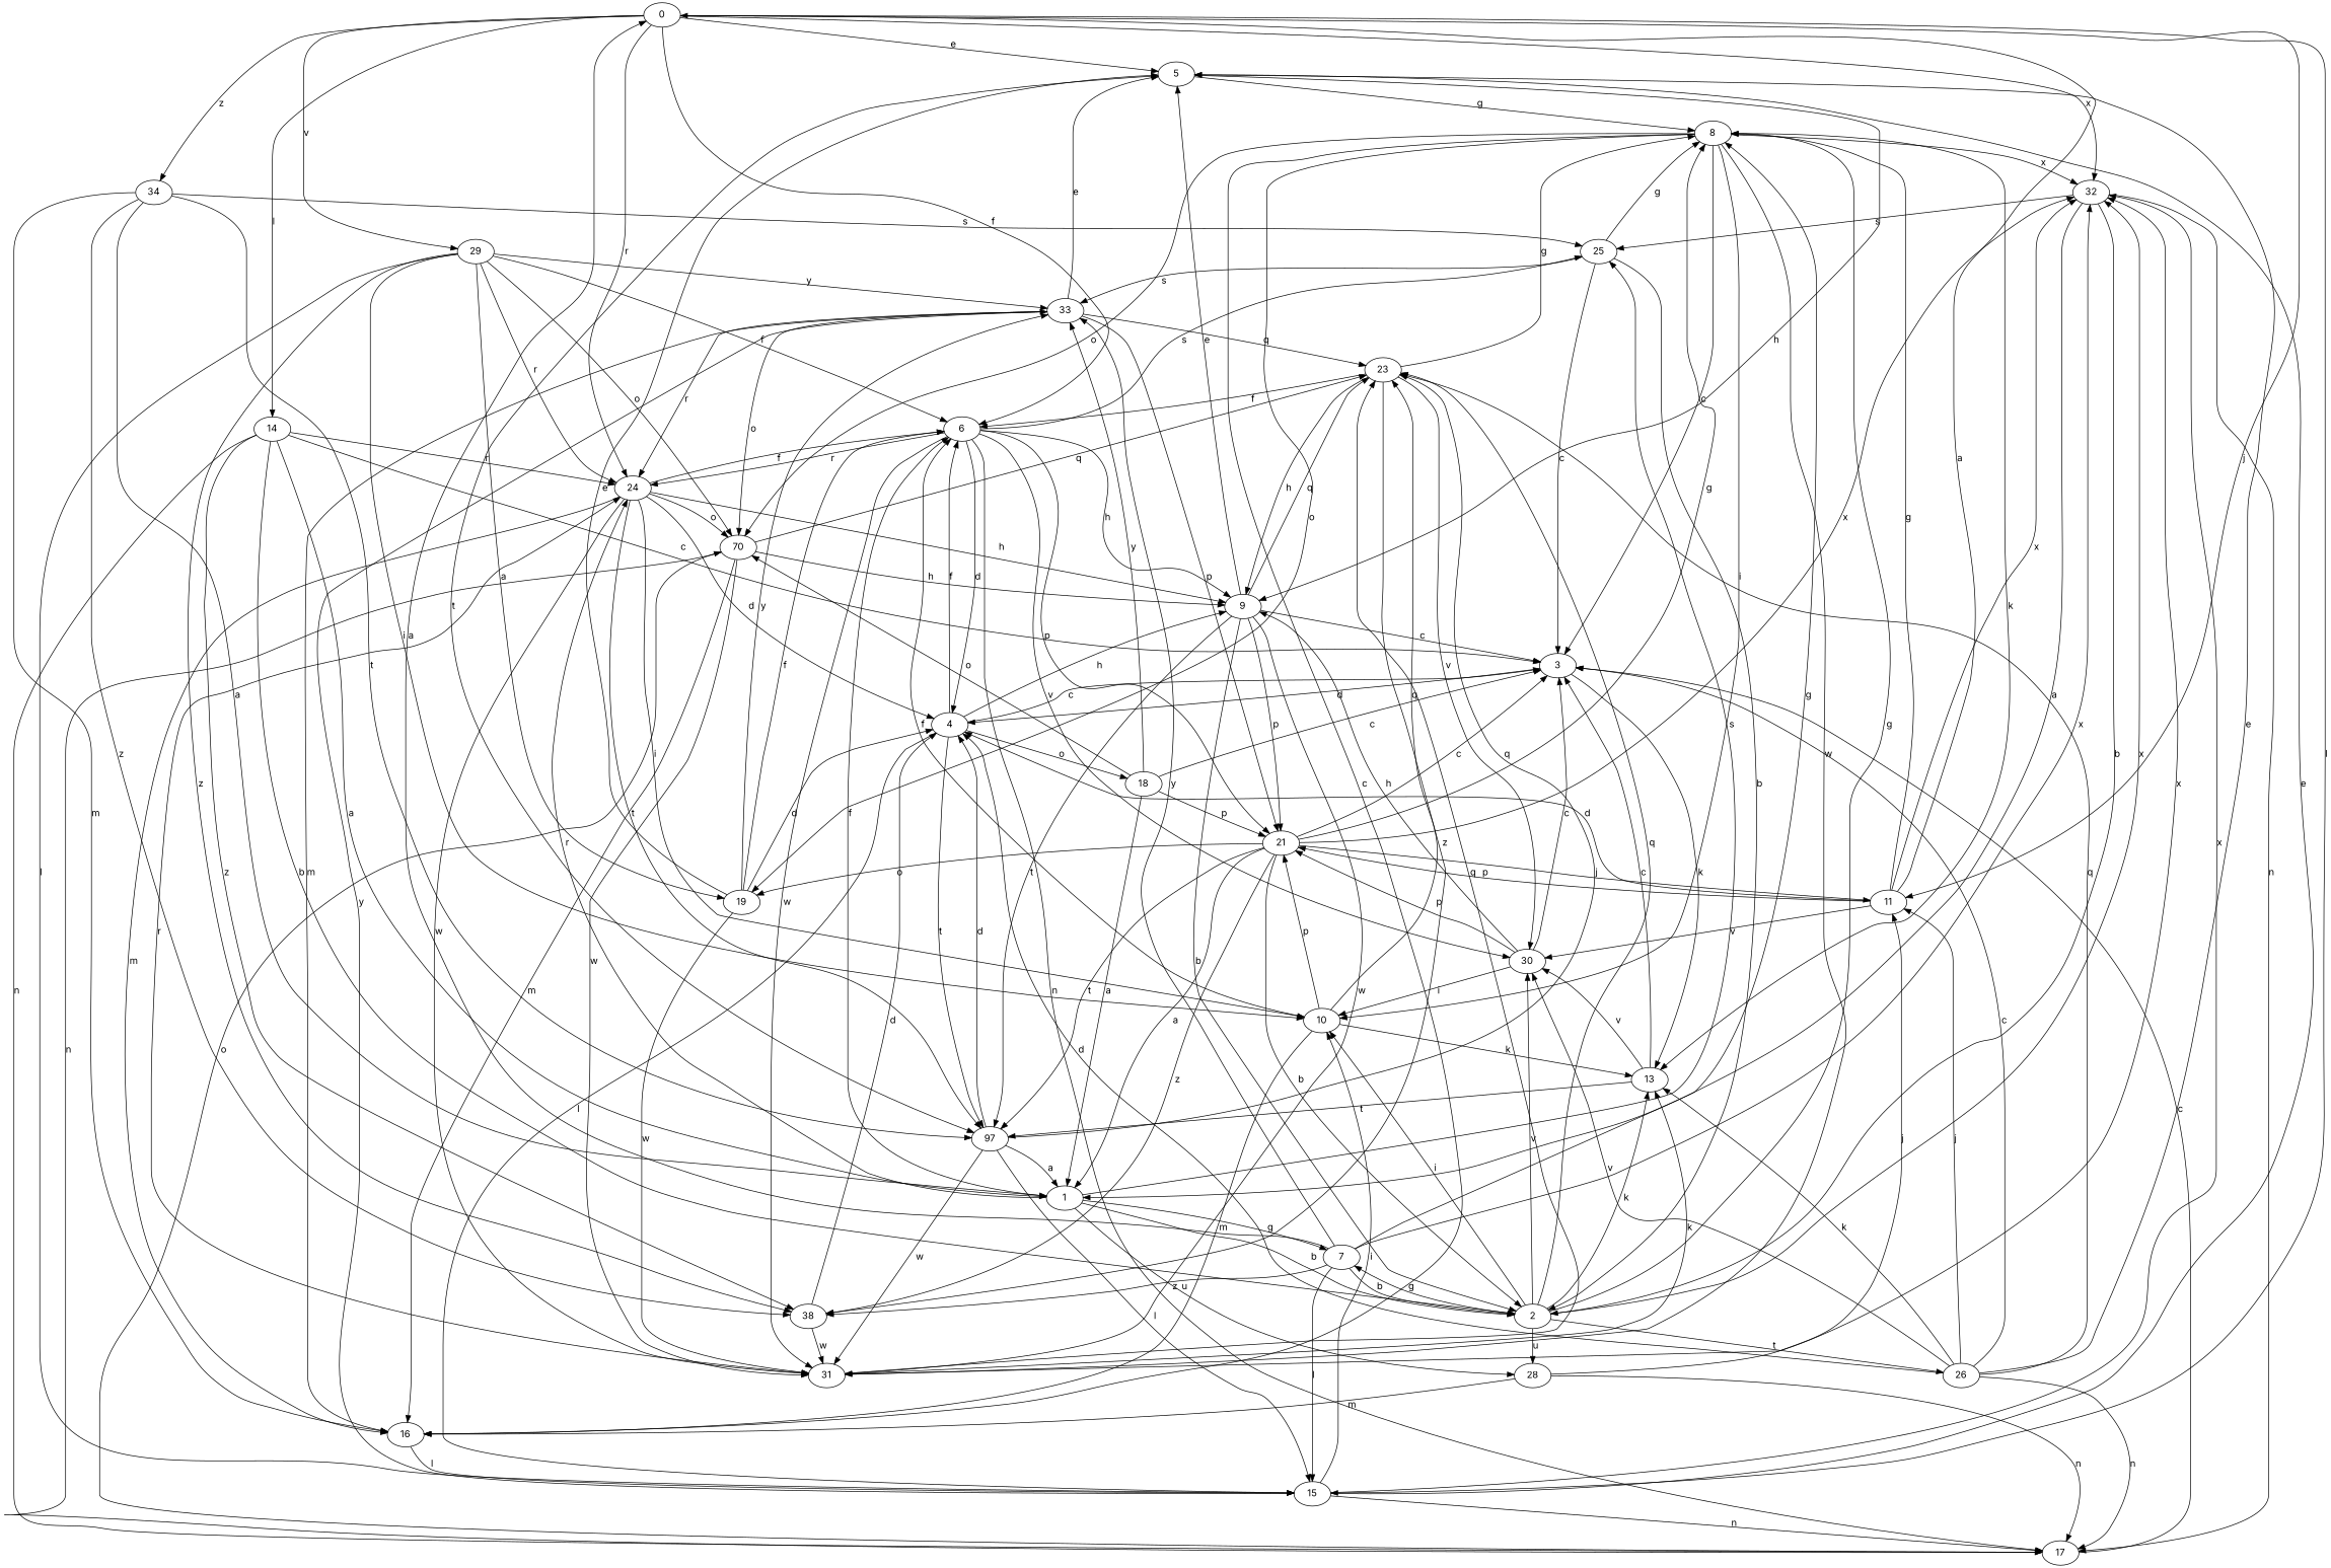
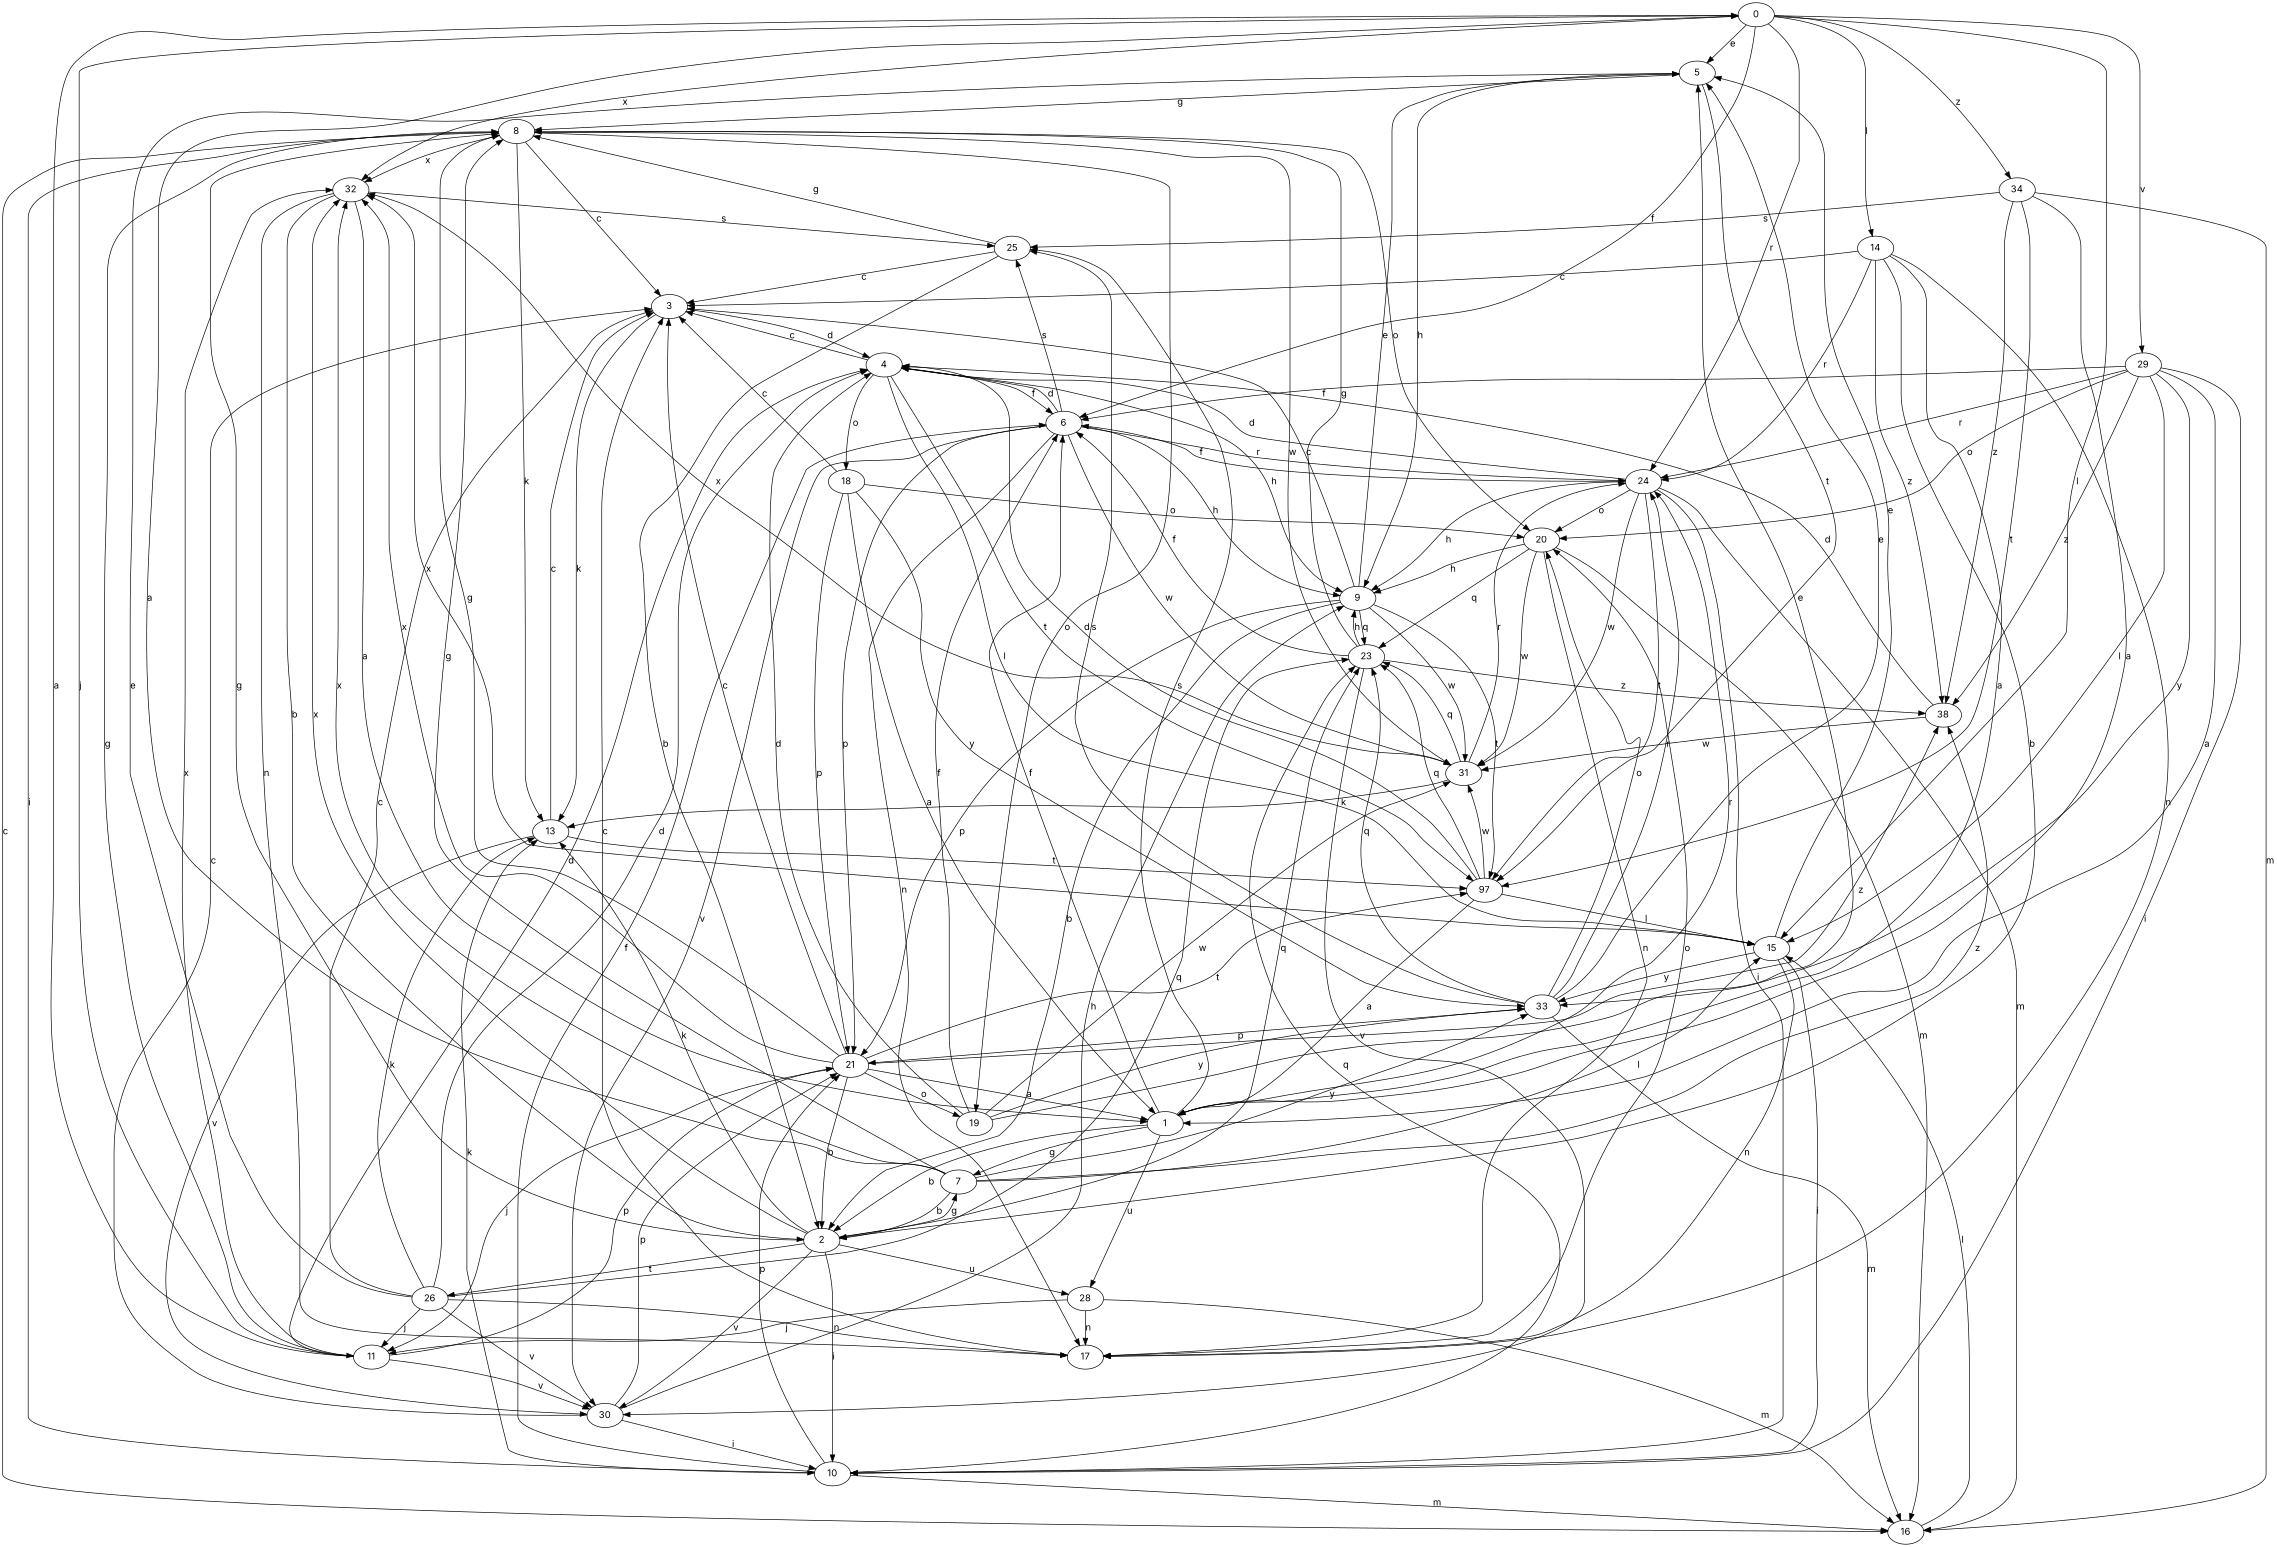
  strict digraph {
    fontname=Inter
    node [fontname=Inter]
    edge [fontname=Inter]
    0
    5
    6
    11
    14
    15
    24
    29
    32
    34
    8
    9
    n13 [label=97]
    25
    30
    4
    17
    21
    31
    1
    2
    3
    38
    10
    33
    16
-   20 [label=70]
+   20
    7
    28
    13
    23
    26
    19
    18
    0 -> 5 [label=e]
    0 -> 6 [label=f]
    0 -> 11 [label=j]
    0 -> 14 [label=l]
    0 -> 15 [label=l]
    0 -> 24 [label=r]
    0 -> 29 [label=v]
    0 -> 32 [label=x]
    0 -> 34 [label=z]
    5 -> 8 [label=g]
    5 -> 9 [label=h]
    5 -> n13 [label=t]
    6 -> 24 [label=r]
    6 -> 9 [label=h]
    6 -> 25 [label=s]
    6 -> 30 [label=v]
    6 -> 4 [label=d]
    6 -> 17 [label=n]
    6 -> 21 [label=p]
    6 -> 31 [label=w]
    11 -> 0 [label=a]
    11 -> 32 [label=x]
    11 -> 8 [label=g]
    11 -> 30 [label=v]
    11 -> 4 [label=d]
    11 -> 21 [label=p]
    14 -> 24 [label=r]
    14 -> 17 [label=n]
    14 -> 1 [label=a]
    14 -> 2 [label=b]
    14 -> 3 [label=c]
    14 -> 38 [label=z]
    15 -> 5 [label=e]
    15 -> 32 [label=x]
    15 -> 17 [label=n]
    15 -> 10 [label=i]
    15 -> 33 [label=y]
    24 -> 6 [label=f]
    24 -> 9 [label=h]
    24 -> n13 [label=t]
    24 -> 4 [label=d]
    24 -> 31 [label=w]
    24 -> 10 [label=i]
    24 -> 16 [label=m]
    24 -> 20 [label=o]
    29 -> 6 [label=f]
    29 -> 15 [label=l]
    29 -> 24 [label=r]
-   29 -> 19 [label=a]
+   29 -> 1 [label=a]
    29 -> 38 [label=z]
    29 -> 10 [label=i]
    29 -> 33 [label=y]
    29 -> 20 [label=o]
    32 -> 25 [label=s]
    32 -> 17 [label=n]
    32 -> 1 [label=a]
    32 -> 2 [label=b]
    34 -> n13 [label=t]
    34 -> 25 [label=s]
    34 -> 1 [label=a]
    34 -> 38 [label=z]
    34 -> 16 [label=m]
    8 -> 32 [label=x]
    8 -> 31 [label=w]
    8 -> 3 [label=c]
    8 -> 10 [label=i]
    8 -> 16 [label=c]
    8 -> 20 [label=o]
    8 -> 13 [label=k]
    8 -> 19 [label=o]
    9 -> 5 [label=e]
    9 -> n13 [label=t]
    9 -> 21 [label=p]
    9 -> 31 [label=w]
    9 -> 2 [label=b]
    9 -> 3 [label=c]
    9 -> 23 [label=q]
    n13 -> 15 [label=l]
    n13 -> 4 [label=d]
    n13 -> 31 [label=w]
    n13 -> 1 [label=a]
    n13 -> 23 [label=q]
    25 -> 8 [label=g]
    25 -> 2 [label=b]
    25 -> 3 [label=c]
    30 -> 9 [label=h]
    30 -> 21 [label=p]
    30 -> 3 [label=c]
    30 -> 10 [label=i]
    4 -> 6 [label=f]
    4 -> 15 [label=l]
    4 -> 9 [label=h]
    4 -> n13 [label=t]
    4 -> 3 [label=c]
    4 -> 18 [label=o]
    17 -> 3 [label=c]
    17 -> 20 [label=o]
    21 -> 11 [label=j]
    21 -> 32 [label=x]
    21 -> 8 [label=g]
    21 -> n13 [label=t]
    21 -> 1 [label=a]
    21 -> 2 [label=b]
    21 -> 3 [label=c]
    21 -> 38 [label=z]
    21 -> 19 [label=o]
    31 -> 24 [label=r]
    31 -> 32 [label=x]
    31 -> 13 [label=k]
    31 -> 23 [label=q]
    1 -> 6 [label=f]
    1 -> 24 [label=r]
    1 -> 25 [label=s]
    1 -> 2 [label=b]
    1 -> 7 [label=g]
    1 -> 28 [label=u]
    2 -> 32 [label=x]
    2 -> 8 [label=g]
    2 -> 30 [label=v]
    2 -> 10 [label=i]
    2 -> 7 [label=g]
    2 -> 28 [label=u]
    2 -> 13 [label=k]
    2 -> 23 [label=q]
    2 -> 26 [label=t]
    3 -> 4 [label=d]
    3 -> 13 [label=k]
    38 -> 4 [label=d]
    38 -> 31 [label=w]
    10 -> 6 [label=f]
    10 -> 21 [label=p]
    10 -> 16 [label=m]
    10 -> 13 [label=k]
    10 -> 23 [label=q]
    33 -> 5 [label=e]
    33 -> 24 [label=r]
-   25 -> 33 [label=s]
+   33 -> 25 [label=s]
    33 -> 21 [label=p]
    33 -> 16 [label=m]
    33 -> 20 [label=o]
    33 -> 23 [label=q]
    16 -> 15 [label=l]
    20 -> 9 [label=h]
    20 -> 17 [label=n]
    20 -> 31 [label=w]
    20 -> 16 [label=m]
    20 -> 23 [label=q]
    7 -> 0 [label=a]
    7 -> 15 [label=l]
    7 -> 32 [label=x]
    7 -> 8 [label=g]
    7 -> 2 [label=b]
    7 -> 38 [label=z]
    7 -> 33 [label=y]
    28 -> 11 [label=j]
    28 -> 17 [label=n]
    28 -> 16 [label=m]
    13 -> n13 [label=t]
    13 -> 30 [label=v]
    13 -> 3 [label=c]
    23 -> 6 [label=f]
    23 -> 8 [label=g]
    23 -> 9 [label=h]
    23 -> 30 [label=v]
    23 -> 38 [label=z]
    26 -> 5 [label=e]
    26 -> 11 [label=j]
    26 -> 30 [label=v]
    26 -> 4 [label=d]
    26 -> 17 [label=n]
    26 -> 3 [label=c]
    26 -> 13 [label=k]
    26 -> 23 [label=q]
    19 -> 5 [label=e]
    19 -> 6 [label=f]
    19 -> 4 [label=d]
    19 -> 31 [label=w]
    19 -> 33 [label=y]
    18 -> 21 [label=p]
    18 -> 1 [label=a]
    18 -> 3 [label=c]
    18 -> 33 [label=y]
    18 -> 20 [label=o]
  }
